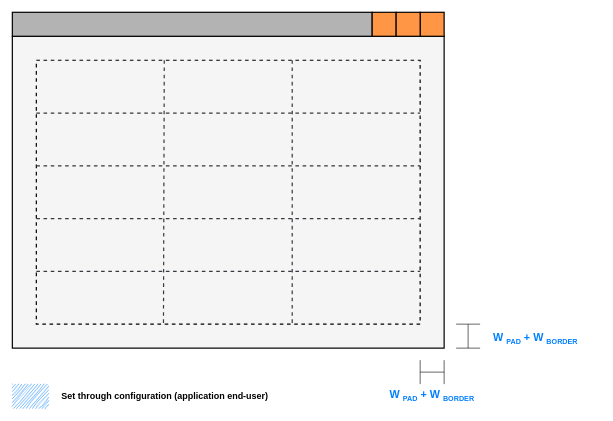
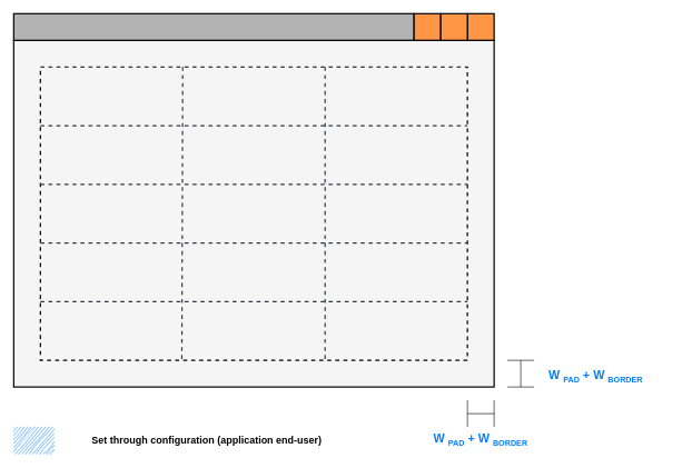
  <mxCell id="0" />
  <mxCell id="1" parent="0" />
  <mxCell id="2" value="" style="rounded=0;whiteSpace=wrap;html=1;fontSize=25;fillColor=#f5f5f5;fontColor=#333333;strokeColor=#000000;strokeWidth=2;fontStyle=1" vertex="1" parent="1"><mxGeometry x="20" y="60" width="720" height="520" as="geometry" /></mxCell>
  <mxCell id="3" value="" style="rounded=0;whiteSpace=wrap;html=1;fontSize=18;fillColor=#B3B3B3;strokeColor=#000000;fontColor=#000000;strokeWidth=2;fontStyle=1;verticalAlign=middle;align=left;" vertex="1" parent="1"><mxGeometry x="20" y="20" width="600" height="40" as="geometry" /></mxCell>
  <mxCell id="4" value="" style="rounded=0;whiteSpace=wrap;html=1;fontSize=25;fillColor=#FF9645;strokeColor=#000000;fontColor=#ffffff;strokeWidth=2;fontStyle=1" vertex="1" parent="1"><mxGeometry x="620" y="20" width="40" height="40" as="geometry" /></mxCell>
  <mxCell id="5" value="" style="rounded=0;whiteSpace=wrap;html=1;fontSize=25;fillColor=#FF9645;strokeColor=#000000;fontColor=#ffffff;strokeWidth=2;fontStyle=1" vertex="1" parent="1"><mxGeometry x="700" y="20" width="40" height="40" as="geometry" /></mxCell>
  <mxCell id="6" value="" style="rounded=0;whiteSpace=wrap;html=1;fontSize=25;fillColor=#FF9645;strokeColor=#000000;fontColor=#ffffff;strokeWidth=2;fontStyle=1" vertex="1" parent="1"><mxGeometry x="660" y="20" width="40" height="40" as="geometry" /></mxCell>
  <mxCell id="7" value="" style="shape=crossbar;whiteSpace=wrap;html=1;rounded=1;direction=south;fontColor=#007FFF;" vertex="1" parent="1"><mxGeometry x="760" y="540" width="40" height="40" as="geometry" /></mxCell>
  <mxCell id="8" value="" style="shape=crossbar;whiteSpace=wrap;html=1;rounded=1;fontColor=#007FFF;" vertex="1" parent="1"><mxGeometry x="700" y="600" width="40" height="40" as="geometry" /></mxCell>
  <mxCell id="9" value="W &lt;sub&gt;&lt;font style=&quot;font-size: 12px;&quot;&gt;PAD&lt;/font&gt;&lt;/sub&gt; + W &lt;sub&gt;&lt;font style=&quot;font-size: 12px;&quot;&gt;BORDER&lt;/font&gt;&lt;/sub&gt;" style="text;html=1;align=center;verticalAlign=middle;whiteSpace=wrap;rounded=0;fontStyle=1;fontSize=18;fontColor=#007FFF;" vertex="1" parent="1"><mxGeometry x="630" y="640" width="180" height="40" as="geometry" /></mxCell>
  <mxCell id="10" value="" style="rounded=0;whiteSpace=wrap;html=1;strokeColor=none;fillColor=#007FFF;sketch=1;curveFitting=1;jiggle=2;glass=0;shadow=0;" vertex="1" parent="1"><mxGeometry x="20" y="640" width="60" height="40" as="geometry" /></mxCell>
- <mxCell id="11" value="Set through configuration (application end-user)" style="text;html=1;align=left;verticalAlign=middle;whiteSpace=wrap;rounded=0;fontSize=15;fontStyle=1" vertex="1" parent="1"><mxGeometry x="100" y="640" width="398" height="40" as="geometry" /></mxCell>
+ <mxCell id="11" value="Set through configuration (application end-user)" style="text;html=1;align=left;verticalAlign=middle;whiteSpace=wrap;rounded=0;fontSize=15;fontStyle=1" vertex="1" parent="1"><mxGeometry x="135" y="640" width="398" height="40" as="geometry" /></mxCell>
  <mxCell id="12" value="W &lt;sub&gt;&lt;font style=&quot;font-size: 12px;&quot;&gt;PAD&lt;/font&gt;&lt;/sub&gt; + W &lt;sub&gt;&lt;font style=&quot;font-size: 12px;&quot;&gt;BORDER&lt;/font&gt;&lt;/sub&gt;" style="text;html=1;align=left;verticalAlign=bottom;whiteSpace=wrap;rounded=0;fontStyle=1;fontSize=18;fontColor=#007FFF;" vertex="1" parent="1"><mxGeometry x="820" y="540" width="180" height="40" as="geometry" /></mxCell>
  <mxCell id="13" value="" style="group" vertex="1" connectable="0" parent="1"><mxGeometry x="60" y="100" width="640" height="440" as="geometry" /></mxCell>
  <mxCell id="14" value="" style="rounded=0;whiteSpace=wrap;html=1;fontSize=25;strokeWidth=2;fillColor=none;fontColor=#333333;strokeColor=#000000;fontStyle=1;dashed=1;" vertex="1" parent="13"><mxGeometry width="640" height="440.0" as="geometry" /></mxCell>
  <mxCell id="15" value="" style="endArrow=none;html=1;rounded=0;fontSize=25;fillColor=#f9f7ed;strokeColor=#36393d;strokeWidth=2;fontStyle=1;dashed=1;" edge="1" parent="13"><mxGeometry width="50" height="50" relative="1" as="geometry"><mxPoint x="213.333" as="sourcePoint" /><mxPoint x="212" y="438.9" as="targetPoint" /></mxGeometry></mxCell>
  <mxCell id="16" value="" style="endArrow=none;html=1;rounded=0;fontSize=25;fillColor=#f9f7ed;strokeColor=#36393d;strokeWidth=2;fontStyle=1;dashed=1;" edge="1" parent="13"><mxGeometry width="50" height="50" relative="1" as="geometry"><mxPoint x="426.667" as="sourcePoint" /><mxPoint x="426.667" y="438.9" as="targetPoint" /></mxGeometry></mxCell>
  <mxCell id="17" value="" style="endArrow=none;html=1;rounded=0;fontSize=25;fillColor=#f9f7ed;strokeColor=#36393d;strokeWidth=2;fontStyle=1;dashed=1;" edge="1" parent="13"><mxGeometry width="50" height="50" relative="1" as="geometry"><mxPoint y="352" as="sourcePoint" /><mxPoint x="640" y="352" as="targetPoint" /></mxGeometry></mxCell>
  <mxCell id="18" value="" style="endArrow=none;html=1;rounded=0;fontSize=25;fillColor=#f9f7ed;strokeColor=#36393d;strokeWidth=2;fontStyle=1;dashed=1;" edge="1" parent="13"><mxGeometry width="50" height="50" relative="1" as="geometry"><mxPoint y="264" as="sourcePoint" /><mxPoint x="640" y="264" as="targetPoint" /></mxGeometry></mxCell>
  <mxCell id="19" value="" style="endArrow=none;html=1;rounded=0;fontSize=25;fillColor=#f9f7ed;strokeColor=#36393d;strokeWidth=2;fontStyle=1;dashed=1;" edge="1" parent="13"><mxGeometry width="50" height="50" relative="1" as="geometry"><mxPoint y="88" as="sourcePoint" /><mxPoint x="640" y="88" as="targetPoint" /></mxGeometry></mxCell>
  <mxCell id="20" value="" style="endArrow=none;html=1;rounded=0;fontSize=25;fillColor=#f9f7ed;strokeColor=#36393d;strokeWidth=2;fontStyle=1;dashed=1;" edge="1" parent="13"><mxGeometry width="50" height="50" relative="1" as="geometry"><mxPoint y="176" as="sourcePoint" /><mxPoint x="640" y="176" as="targetPoint" /></mxGeometry></mxCell>
